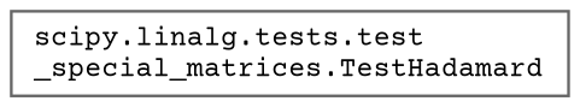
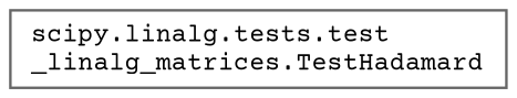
  digraph {
    rankdir=LR
    fontname="Courier Prime"
-   n1 [color=grey40 fillcolor=white fontname="Courier Prime" fontsize=10 height=0.2 label="scipy.linalg.tests.test\l_special_matrices.TestHadamard" shape=box style=filled width=0.4]
+   n1 [color=grey40 fillcolor=white fontname="Courier Prime" fontsize=10 height=0.2 label="scipy.linalg.tests.test\l_linalg_matrices.TestHadamard" shape=box style=filled width=0.4]
  }
